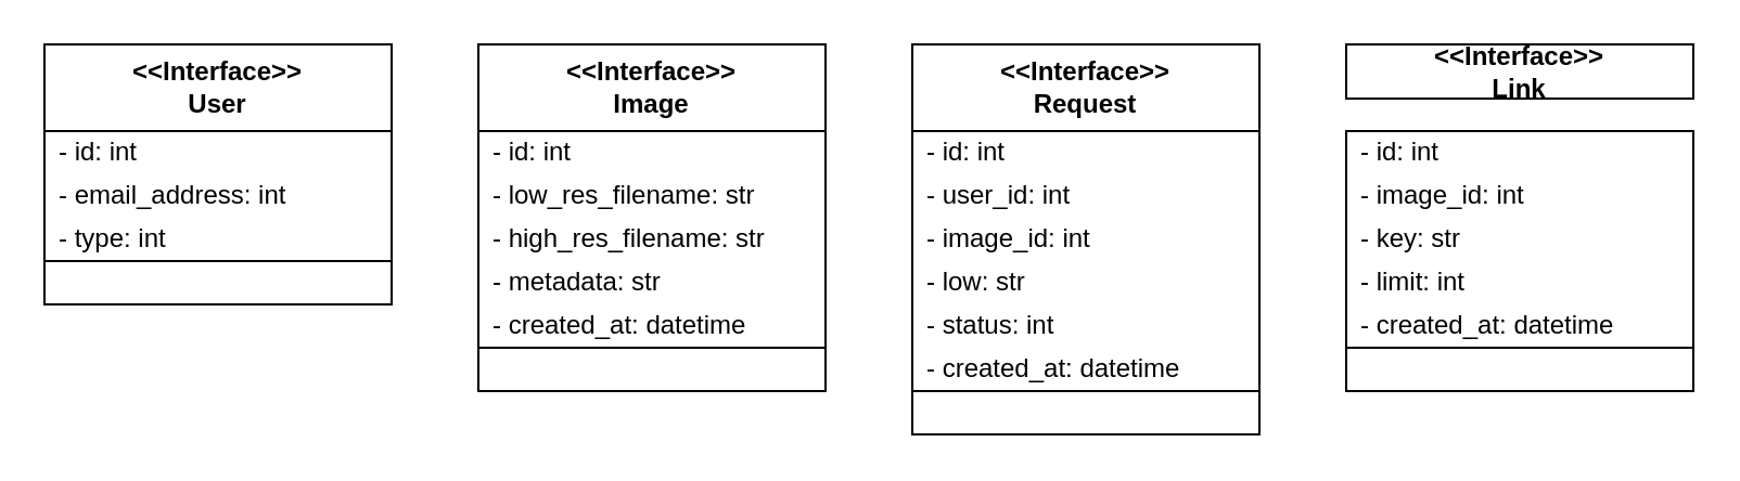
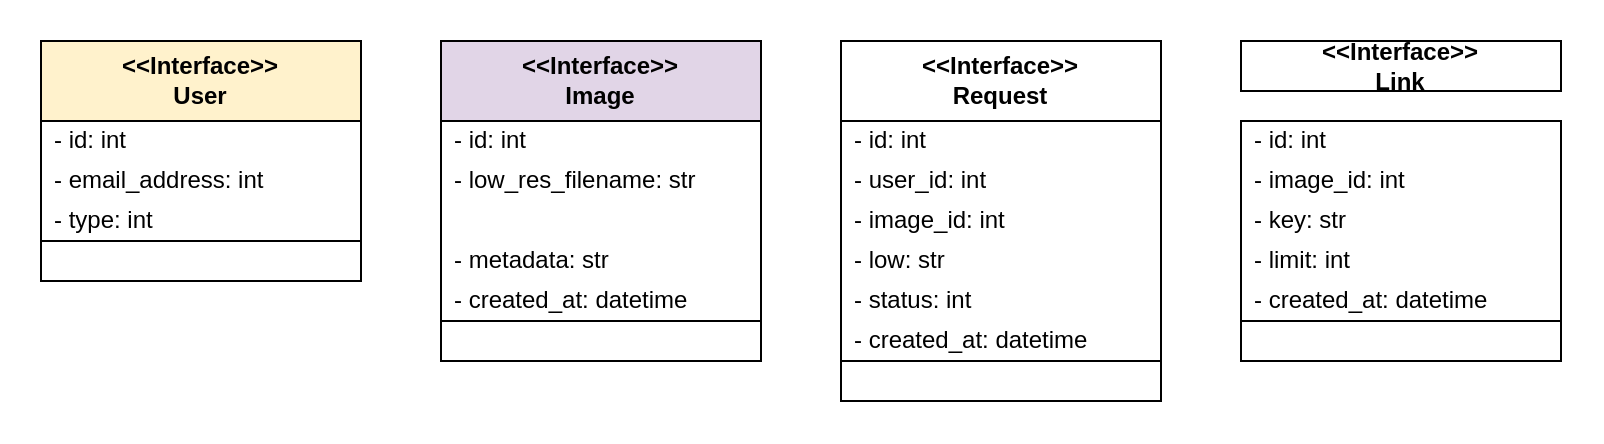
  <mxCell id="0" />
  <mxCell id="1" parent="0" />
  <mxCell id="2" value="" style="rounded=0;whiteSpace=wrap;html=1;labelBackgroundColor=none;strokeColor=#000000;strokeWidth=1;fontColor=#000000;fillColor=#FFFFFF;" vertex="1" parent="1"><mxGeometry x="20" y="60" width="160" height="60" as="geometry" /></mxCell>
- <mxCell id="3" value="&lt;b style=&quot;border-color: var(--border-color);&quot;&gt;&amp;lt;&amp;lt;Interface&amp;gt;&amp;gt;&lt;br style=&quot;border-color: var(--border-color);&quot;&gt;&lt;/b&gt;&lt;b&gt;User&lt;/b&gt;" style="rounded=0;whiteSpace=wrap;html=1;labelBackgroundColor=none;strokeColor=#000000;strokeWidth=1;fontColor=#000000;fillColor=#FFFFFF;" vertex="1" parent="1"><mxGeometry x="20" y="20" width="160" height="40" as="geometry" /></mxCell>
+ <mxCell id="3" value="&lt;b style=&quot;border-color: var(--border-color);&quot;&gt;&amp;lt;&amp;lt;Interface&amp;gt;&amp;gt;&lt;br style=&quot;border-color: var(--border-color);&quot;&gt;&lt;/b&gt;&lt;b&gt;User&lt;/b&gt;" style="rounded=0;whiteSpace=wrap;html=1;labelBackgroundColor=none;strokeColor=#000000;strokeWidth=1;fontColor=#000000;fillColor=#fff2cc;" vertex="1" parent="1"><mxGeometry x="20" y="20" width="160" height="40" as="geometry" /></mxCell>
  <mxCell id="4" value="&lt;div style=&quot;&quot;&gt;- id: int&lt;/div&gt;" style="text;html=1;strokeColor=none;fillColor=none;align=left;verticalAlign=middle;whiteSpace=wrap;rounded=0;labelBackgroundColor=none;strokeWidth=1;fontColor=#000000;spacingLeft=5;" vertex="1" parent="1"><mxGeometry x="20" y="60" width="160" height="20" as="geometry" /></mxCell>
  <mxCell id="5" value="&lt;div style=&quot;&quot;&gt;- email_address: int&lt;/div&gt;" style="text;html=1;strokeColor=none;fillColor=none;align=left;verticalAlign=middle;whiteSpace=wrap;rounded=0;labelBackgroundColor=none;strokeWidth=1;fontColor=#000000;spacingLeft=5;" vertex="1" parent="1"><mxGeometry x="20" y="80" width="160" height="20" as="geometry" /></mxCell>
  <mxCell id="6" value="&lt;div style=&quot;&quot;&gt;- type: int&lt;/div&gt;" style="text;html=1;strokeColor=none;fillColor=none;align=left;verticalAlign=middle;whiteSpace=wrap;rounded=0;labelBackgroundColor=none;strokeWidth=1;fontColor=#000000;spacingLeft=5;" vertex="1" parent="1"><mxGeometry x="20" y="100" width="160" height="20" as="geometry" /></mxCell>
  <mxCell id="7" value="&lt;b style=&quot;border-color: var(--border-color);&quot;&gt;&amp;lt;&amp;lt;Interface&amp;gt;&amp;gt;&lt;br style=&quot;border-color: var(--border-color);&quot;&gt;&lt;/b&gt;&lt;b&gt;Request&lt;/b&gt;" style="rounded=0;whiteSpace=wrap;html=1;labelBackgroundColor=none;strokeColor=#000000;strokeWidth=1;fontColor=#000000;fillColor=#FFFFFF;" vertex="1" parent="1"><mxGeometry x="420" y="20" width="160" height="40" as="geometry" /></mxCell>
  <mxCell id="8" value="" style="rounded=0;whiteSpace=wrap;html=1;labelBackgroundColor=none;strokeColor=#000000;strokeWidth=1;fontColor=#000000;fillColor=#FFFFFF;" vertex="1" parent="1"><mxGeometry x="420" y="60" width="160" height="120" as="geometry" /></mxCell>
  <mxCell id="9" value="&lt;div style=&quot;&quot;&gt;- id: int&lt;/div&gt;" style="text;html=1;strokeColor=none;fillColor=none;align=left;verticalAlign=middle;whiteSpace=wrap;rounded=0;labelBackgroundColor=none;strokeWidth=1;fontColor=#000000;spacingLeft=5;" vertex="1" parent="1"><mxGeometry x="420" y="60" width="160" height="20" as="geometry" /></mxCell>
  <mxCell id="10" value="&lt;div style=&quot;&quot;&gt;- user_id: int&lt;/div&gt;" style="text;html=1;strokeColor=none;fillColor=none;align=left;verticalAlign=middle;whiteSpace=wrap;rounded=0;labelBackgroundColor=none;strokeWidth=1;fontColor=#000000;spacingLeft=5;" vertex="1" parent="1"><mxGeometry x="420" y="80" width="160" height="20" as="geometry" /></mxCell>
  <mxCell id="11" value="&lt;div style=&quot;&quot;&gt;- image_id: int&lt;/div&gt;" style="text;html=1;strokeColor=none;fillColor=none;align=left;verticalAlign=middle;whiteSpace=wrap;rounded=0;labelBackgroundColor=none;strokeWidth=1;fontColor=#000000;spacingLeft=5;" vertex="1" parent="1"><mxGeometry x="420" y="100" width="160" height="20" as="geometry" /></mxCell>
  <mxCell id="12" value="&lt;div style=&quot;&quot;&gt;- low: str&lt;/div&gt;" style="text;html=1;strokeColor=none;fillColor=none;align=left;verticalAlign=middle;whiteSpace=wrap;rounded=0;labelBackgroundColor=none;strokeWidth=1;fontColor=#000000;spacingLeft=5;" vertex="1" parent="1"><mxGeometry x="420" y="120" width="160" height="20" as="geometry" /></mxCell>
  <mxCell id="13" value="&lt;div style=&quot;&quot;&gt;- status: int&lt;/div&gt;" style="text;html=1;strokeColor=none;fillColor=none;align=left;verticalAlign=middle;whiteSpace=wrap;rounded=0;labelBackgroundColor=none;strokeWidth=1;fontColor=#000000;spacingLeft=5;" vertex="1" parent="1"><mxGeometry x="420" y="140" width="160" height="20" as="geometry" /></mxCell>
  <mxCell id="14" value="" style="rounded=0;whiteSpace=wrap;html=1;labelBackgroundColor=none;strokeColor=#000000;strokeWidth=1;fontColor=#000000;fillColor=#FFFFFF;" vertex="1" parent="1"><mxGeometry x="20" y="120" width="160" height="20" as="geometry" /></mxCell>
  <mxCell id="15" value="" style="rounded=0;whiteSpace=wrap;html=1;labelBackgroundColor=none;strokeColor=#000000;strokeWidth=1;fontColor=#000000;fillColor=#FFFFFF;" vertex="1" parent="1"><mxGeometry x="220" y="60" width="160" height="100" as="geometry" /></mxCell>
- <mxCell id="16" value="&lt;b&gt;&amp;lt;&amp;lt;Interface&amp;gt;&amp;gt;&lt;br&gt;Image&lt;/b&gt;" style="rounded=0;whiteSpace=wrap;html=1;labelBackgroundColor=none;strokeColor=#000000;strokeWidth=1;fontColor=#000000;fillColor=#FFFFFF;" vertex="1" parent="1"><mxGeometry x="220" y="20" width="160" height="40" as="geometry" /></mxCell>
+ <mxCell id="16" value="&lt;b&gt;&amp;lt;&amp;lt;Interface&amp;gt;&amp;gt;&lt;br&gt;Image&lt;/b&gt;" style="rounded=0;whiteSpace=wrap;html=1;labelBackgroundColor=none;strokeColor=#000000;strokeWidth=1;fontColor=#000000;fillColor=#e1d5e7;" vertex="1" parent="1"><mxGeometry x="220" y="20" width="160" height="40" as="geometry" /></mxCell>
  <mxCell id="17" value="&lt;div style=&quot;&quot;&gt;- id: int&lt;/div&gt;" style="text;html=1;strokeColor=none;fillColor=none;align=left;verticalAlign=middle;whiteSpace=wrap;rounded=0;labelBackgroundColor=none;strokeWidth=1;fontColor=#000000;spacingLeft=5;" vertex="1" parent="1"><mxGeometry x="220" y="60" width="160" height="20" as="geometry" /></mxCell>
  <mxCell id="18" value="&lt;div style=&quot;&quot;&gt;- low_res_filename: str&lt;/div&gt;" style="text;html=1;strokeColor=none;fillColor=none;align=left;verticalAlign=middle;whiteSpace=wrap;rounded=0;labelBackgroundColor=none;strokeWidth=1;fontColor=#000000;spacingLeft=5;" vertex="1" parent="1"><mxGeometry x="220" y="80" width="160" height="20" as="geometry" /></mxCell>
- <mxCell id="19" value="&lt;div style=&quot;&quot;&gt;- high_res_filename: str&lt;/div&gt;" style="text;html=1;strokeColor=none;fillColor=none;align=left;verticalAlign=middle;whiteSpace=wrap;rounded=0;labelBackgroundColor=none;strokeWidth=1;fontColor=#000000;spacingLeft=5;" vertex="1" parent="1"><mxGeometry x="220" y="100" width="160" height="20" as="geometry" /></mxCell>
  <mxCell id="20" value="" style="rounded=0;whiteSpace=wrap;html=1;labelBackgroundColor=none;strokeColor=#000000;strokeWidth=1;fontColor=#000000;fillColor=#FFFFFF;" vertex="1" parent="1"><mxGeometry x="220" y="160" width="160" height="20" as="geometry" /></mxCell>
  <mxCell id="21" value="" style="rounded=0;whiteSpace=wrap;html=1;labelBackgroundColor=none;strokeColor=#000000;strokeWidth=1;fontColor=#000000;fillColor=#FFFFFF;" vertex="1" parent="1"><mxGeometry x="420" y="180" width="160" height="20" as="geometry" /></mxCell>
  <mxCell id="22" value="&lt;div style=&quot;&quot;&gt;- metadata: str&lt;/div&gt;" style="text;html=1;strokeColor=none;fillColor=none;align=left;verticalAlign=middle;whiteSpace=wrap;rounded=0;labelBackgroundColor=none;strokeWidth=1;fontColor=#000000;spacingLeft=5;" vertex="1" parent="1"><mxGeometry x="220" y="120" width="160" height="20" as="geometry" /></mxCell>
  <mxCell id="23" value="&lt;div style=&quot;&quot;&gt;- created_at: datetime&lt;/div&gt;" style="text;html=1;strokeColor=none;fillColor=none;align=left;verticalAlign=middle;whiteSpace=wrap;rounded=0;labelBackgroundColor=none;strokeWidth=1;fontColor=#000000;spacingLeft=5;" vertex="1" parent="1"><mxGeometry x="220" y="140" width="160" height="20" as="geometry" /></mxCell>
  <mxCell id="24" value="&lt;div style=&quot;&quot;&gt;- created_at: datetime&lt;/div&gt;" style="text;html=1;strokeColor=none;fillColor=none;align=left;verticalAlign=middle;whiteSpace=wrap;rounded=0;labelBackgroundColor=none;strokeWidth=1;fontColor=#000000;spacingLeft=5;" vertex="1" parent="1"><mxGeometry x="420" y="160" width="160" height="20" as="geometry" /></mxCell>
  <mxCell id="25" value="&lt;b style=&quot;border-color: var(--border-color);&quot;&gt;&amp;lt;&amp;lt;Interface&amp;gt;&amp;gt;&lt;br style=&quot;border-color: var(--border-color);&quot;&gt;&lt;/b&gt;&lt;b&gt;Link&lt;/b&gt;" style="rounded=0;whiteSpace=wrap;html=1;labelBackgroundColor=none;strokeColor=#000000;strokeWidth=1;fontColor=#000000;fillColor=#FFFFFF;" vertex="1" parent="1"><mxGeometry x="620" y="20" width="160" height="25" as="geometry" /></mxCell>
  <mxCell id="26" value="" style="rounded=0;whiteSpace=wrap;html=1;labelBackgroundColor=none;strokeColor=#000000;strokeWidth=1;fontColor=#000000;fillColor=#FFFFFF;" vertex="1" parent="1"><mxGeometry x="620" y="60" width="160" height="100" as="geometry" /></mxCell>
  <mxCell id="27" value="&lt;div style=&quot;&quot;&gt;- id: int&lt;/div&gt;" style="text;html=1;strokeColor=none;fillColor=none;align=left;verticalAlign=middle;whiteSpace=wrap;rounded=0;labelBackgroundColor=none;strokeWidth=1;fontColor=#000000;spacingLeft=5;" vertex="1" parent="1"><mxGeometry x="620" y="60" width="160" height="20" as="geometry" /></mxCell>
  <mxCell id="28" value="&lt;div style=&quot;&quot;&gt;- image_id: int&lt;/div&gt;" style="text;html=1;strokeColor=none;fillColor=none;align=left;verticalAlign=middle;whiteSpace=wrap;rounded=0;labelBackgroundColor=none;strokeWidth=1;fontColor=#000000;spacingLeft=5;" vertex="1" parent="1"><mxGeometry x="620" y="80" width="160" height="20" as="geometry" /></mxCell>
  <mxCell id="29" value="&lt;div style=&quot;&quot;&gt;- key: str&lt;/div&gt;" style="text;html=1;strokeColor=none;fillColor=none;align=left;verticalAlign=middle;whiteSpace=wrap;rounded=0;labelBackgroundColor=none;strokeWidth=1;fontColor=#000000;spacingLeft=5;" vertex="1" parent="1"><mxGeometry x="620" y="100" width="160" height="20" as="geometry" /></mxCell>
  <mxCell id="30" value="&lt;div style=&quot;&quot;&gt;- limit: int&lt;/div&gt;" style="text;html=1;strokeColor=none;fillColor=none;align=left;verticalAlign=middle;whiteSpace=wrap;rounded=0;labelBackgroundColor=none;strokeWidth=1;fontColor=#000000;spacingLeft=5;" vertex="1" parent="1"><mxGeometry x="620" y="120" width="160" height="20" as="geometry" /></mxCell>
  <mxCell id="31" value="" style="rounded=0;whiteSpace=wrap;html=1;labelBackgroundColor=none;strokeColor=#000000;strokeWidth=1;fontColor=#000000;fillColor=#FFFFFF;" vertex="1" parent="1"><mxGeometry x="620" y="160" width="160" height="20" as="geometry" /></mxCell>
  <mxCell id="32" value="&lt;div style=&quot;&quot;&gt;- created_at: datetime&lt;/div&gt;" style="text;html=1;strokeColor=none;fillColor=none;align=left;verticalAlign=middle;whiteSpace=wrap;rounded=0;labelBackgroundColor=none;strokeWidth=1;fontColor=#000000;spacingLeft=5;" vertex="1" parent="1"><mxGeometry x="620" y="140" width="160" height="20" as="geometry" /></mxCell>
